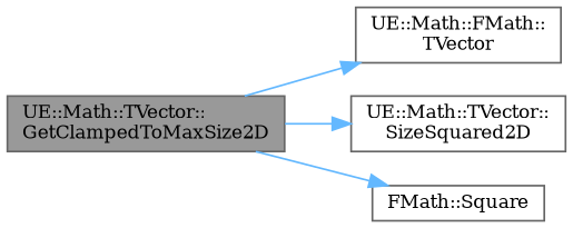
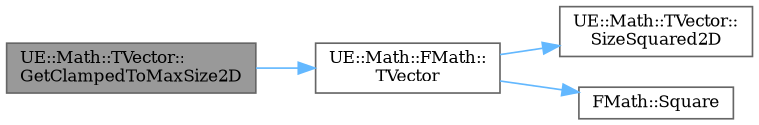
  digraph {
    fontname="DejaVu Serif"
    rankdir=LR
    node [color=grey40 fillcolor=white fontname="DejaVu Serif" fontsize=10 shape=box style=filled]
    edge [color=steelblue1 fontname="DejaVu Serif" fontsize=10 labelfontname=Helvetica labelfontsize=10 style=solid]
    n1 [color=gray40 fillcolor=grey60 fontcolor=black height=0.2 label="UE::Math::TVector::\lGetClampedToMaxSize2D" width=0.4]
    n2 [height=0.2 label="UE::Math::FMath::\lTVector" width=0.4]
    n3 [height=0.2 label="UE::Math::TVector::\lSizeSquared2D" width=0.4]
    n4 [height=0.2 label="FMath::Square" width=0.4]
    n1 -> n2
-   n1 -> n3
-   n1 -> n4
+   n2 -> n3
+   n2 -> n4
  }
